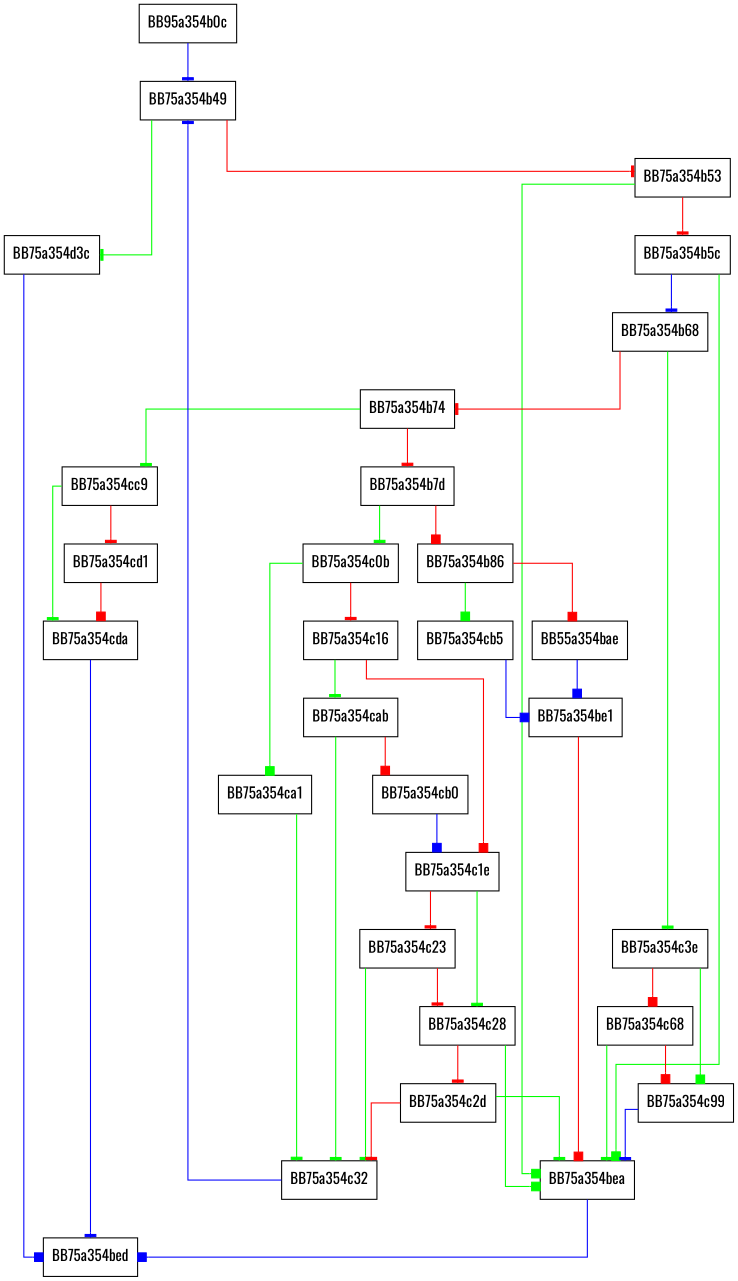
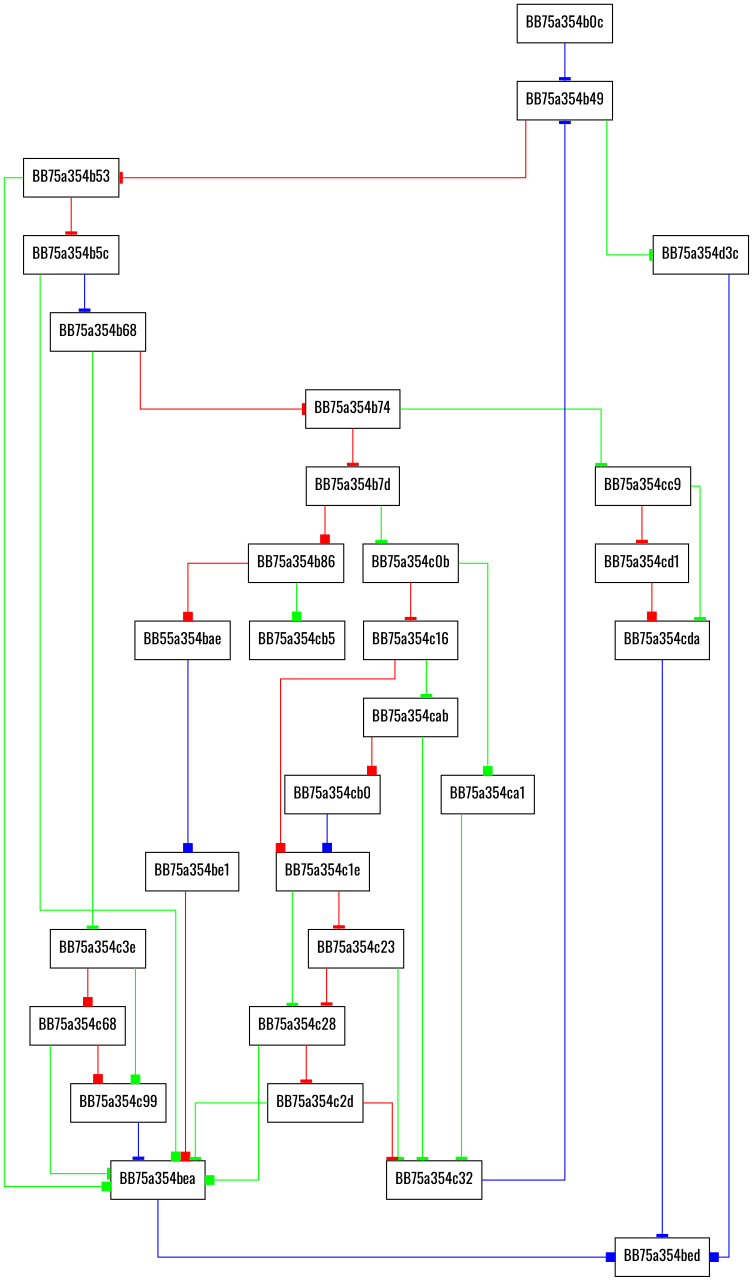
  digraph {
    fontname=Oswald
    splines=ortho
    node [fontname=Oswald shape=box]
    edge [arrowhead=tee color=green fontname=Oswald]
-   BB75a354b0c [label=BB95a354b0c]
+   BB75a354b0c
    BB75a354b49
    BB75a354d3c
    BB75a354b53
    BB75a354bed
    BB75a354bea
    BB75a354b5c
    BB75a354b68
    BB75a354c3e
    BB75a354b74
    BB75a354c99
    BB75a354c68
    BB75a354cc9
    BB75a354b7d
    BB75a354cda
    BB75a354cd1
    BB75a354c0b
    BB75a354b86
    BB75a354ca1
    BB75a354c16
    BB75a354cb5
    n22 [label=BB55a354bae]
    BB75a354c32
    BB75a354cab
    BB75a354c1e
    BB75a354be1
    BB75a354cb0
    BB75a354c28
    BB75a354c23
    BB75a354c2d
    BB75a354b0c -> BB75a354b49 [color=blue]
    BB75a354b49 -> BB75a354d3c
    BB75a354b49 -> BB75a354b53 [color=red]
    BB75a354d3c -> BB75a354bed [arrowhead=box color=blue]
    BB75a354b53 -> BB75a354bea [arrowhead=box]
    BB75a354b53 -> BB75a354b5c [color=red]
    BB75a354bea -> BB75a354bed [arrowhead=box color=blue]
    BB75a354b5c -> BB75a354bea [arrowhead=box]
    BB75a354b5c -> BB75a354b68 [color=blue]
    BB75a354b68 -> BB75a354c3e
    BB75a354b68 -> BB75a354b74 [color=red]
    BB75a354c3e -> BB75a354c99 [arrowhead=box]
    BB75a354c3e -> BB75a354c68 [arrowhead=box color=red]
    BB75a354b74 -> BB75a354cc9
    BB75a354b74 -> BB75a354b7d [color=red]
    BB75a354c99 -> BB75a354bea [color=blue]
    BB75a354c68 -> BB75a354bea
    BB75a354c68 -> BB75a354c99 [arrowhead=box color=red]
    BB75a354cc9 -> BB75a354cda
    BB75a354cc9 -> BB75a354cd1 [color=red]
    BB75a354b7d -> BB75a354c0b
    BB75a354b7d -> BB75a354b86 [arrowhead=box color=red]
    BB75a354cda -> BB75a354bed [color=blue]
    BB75a354cd1 -> BB75a354cda [arrowhead=box color=red]
    BB75a354c0b -> BB75a354ca1 [arrowhead=box]
    BB75a354c0b -> BB75a354c16 [color=red]
    BB75a354b86 -> BB75a354cb5 [arrowhead=box]
    BB75a354b86 -> n22 [arrowhead=box color=red]
    BB75a354ca1 -> BB75a354c32
    BB75a354c16 -> BB75a354cab
    BB75a354c16 -> BB75a354c1e [arrowhead=box color=red]
-   BB75a354cb5 -> BB75a354be1 [arrowhead=box color=blue]
    n22 -> BB75a354be1 [arrowhead=box color=blue]
    BB75a354c32 -> BB75a354b49 [color=blue]
    BB75a354cab -> BB75a354c32
    BB75a354cab -> BB75a354cb0 [arrowhead=box color=red]
    BB75a354c1e -> BB75a354c28
    BB75a354c1e -> BB75a354c23 [color=red]
    BB75a354be1 -> BB75a354bea [arrowhead=box color=red]
    BB75a354cb0 -> BB75a354c1e [arrowhead=box color=blue]
    BB75a354c28 -> BB75a354bea [arrowhead=box]
    BB75a354c28 -> BB75a354c2d [color=red]
    BB75a354c23 -> BB75a354c32
    BB75a354c23 -> BB75a354c28 [color=red]
    BB75a354c2d -> BB75a354bea
    BB75a354c2d -> BB75a354c32 [color=red]
  }
